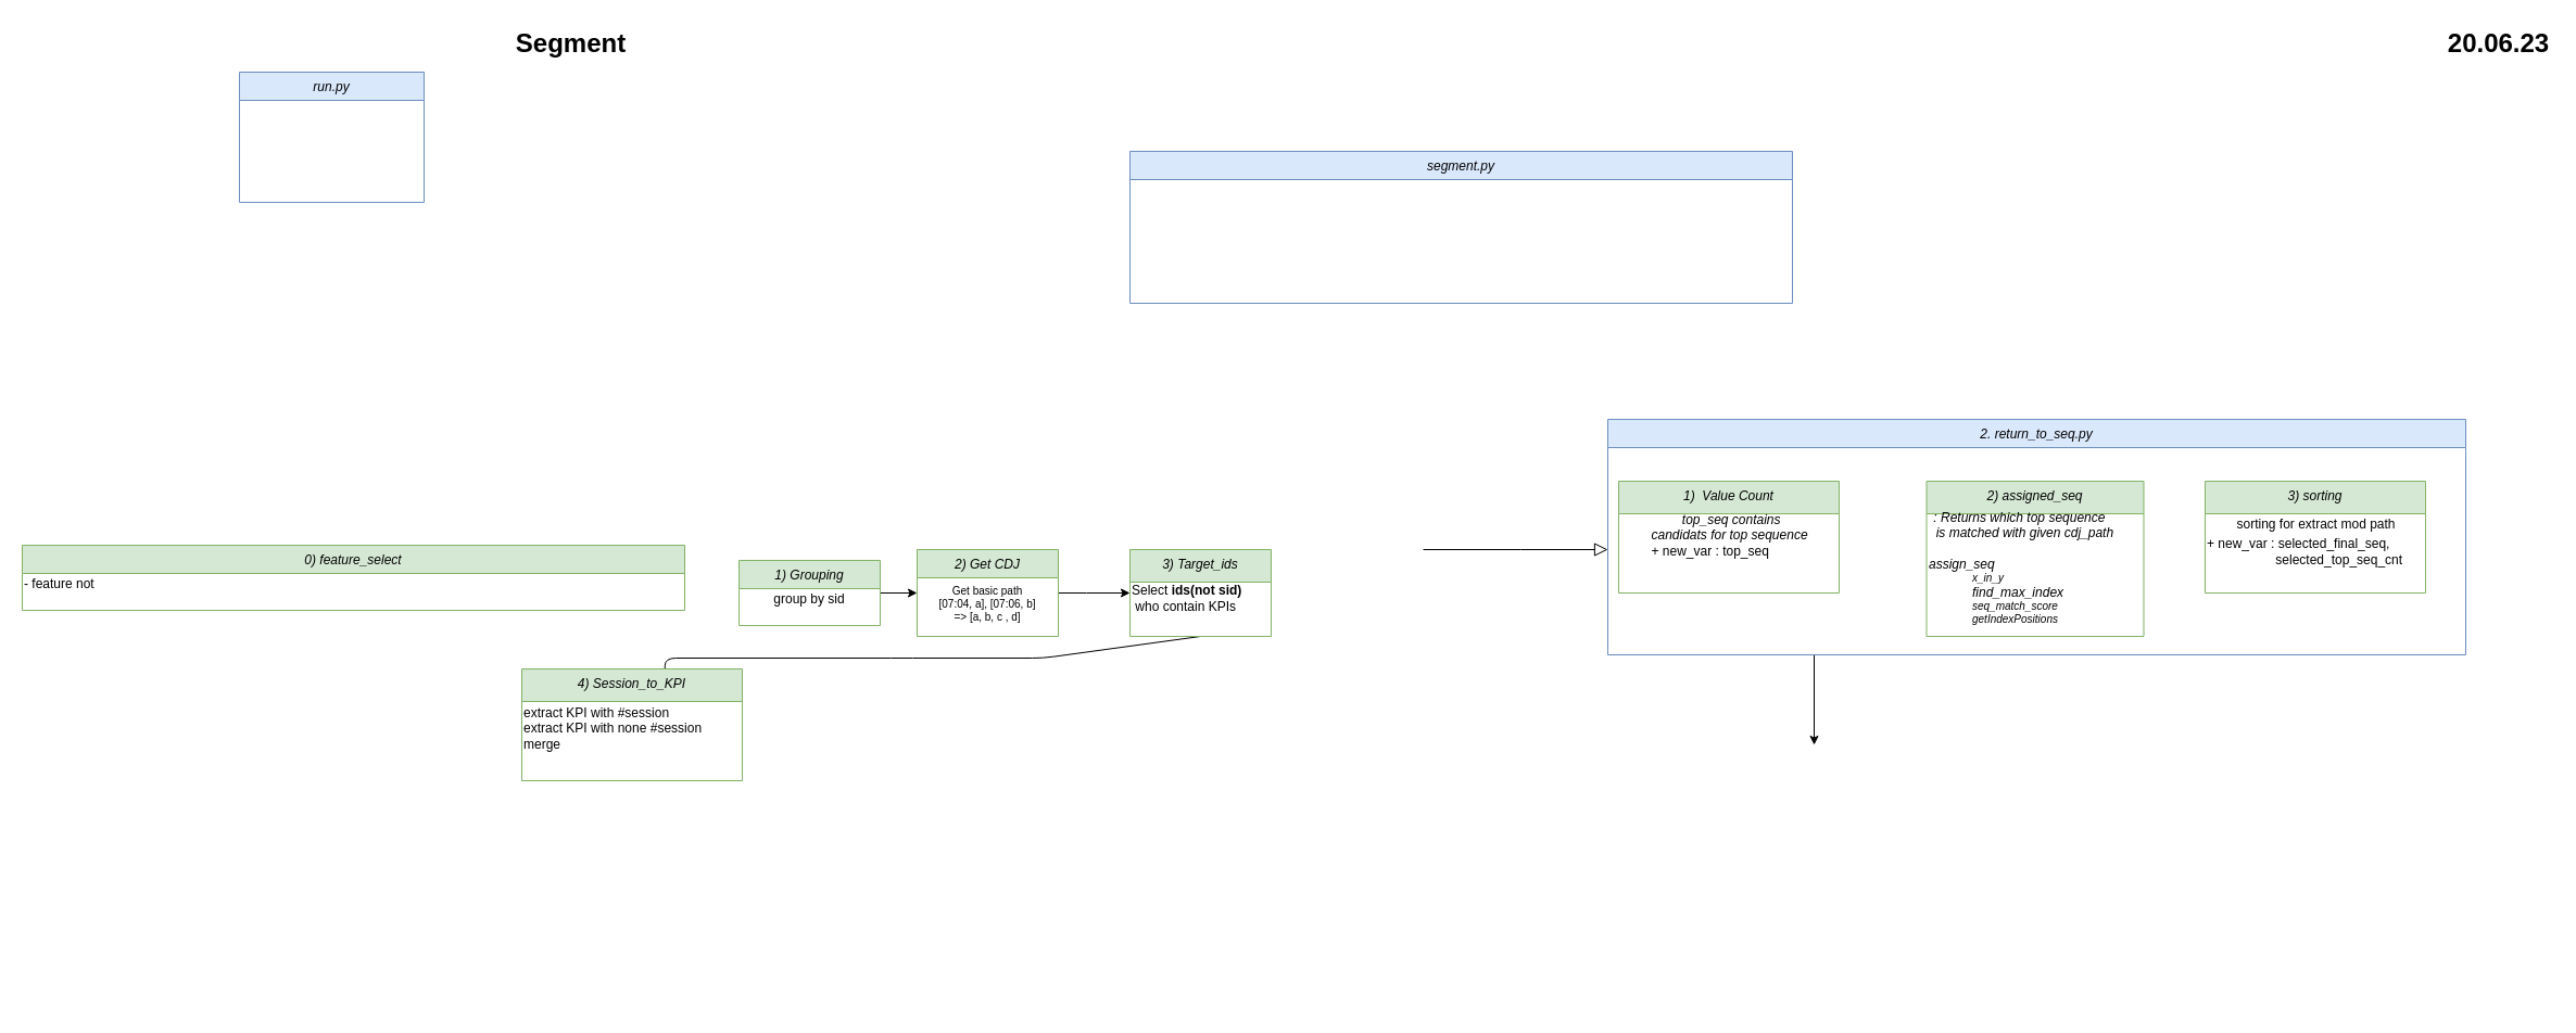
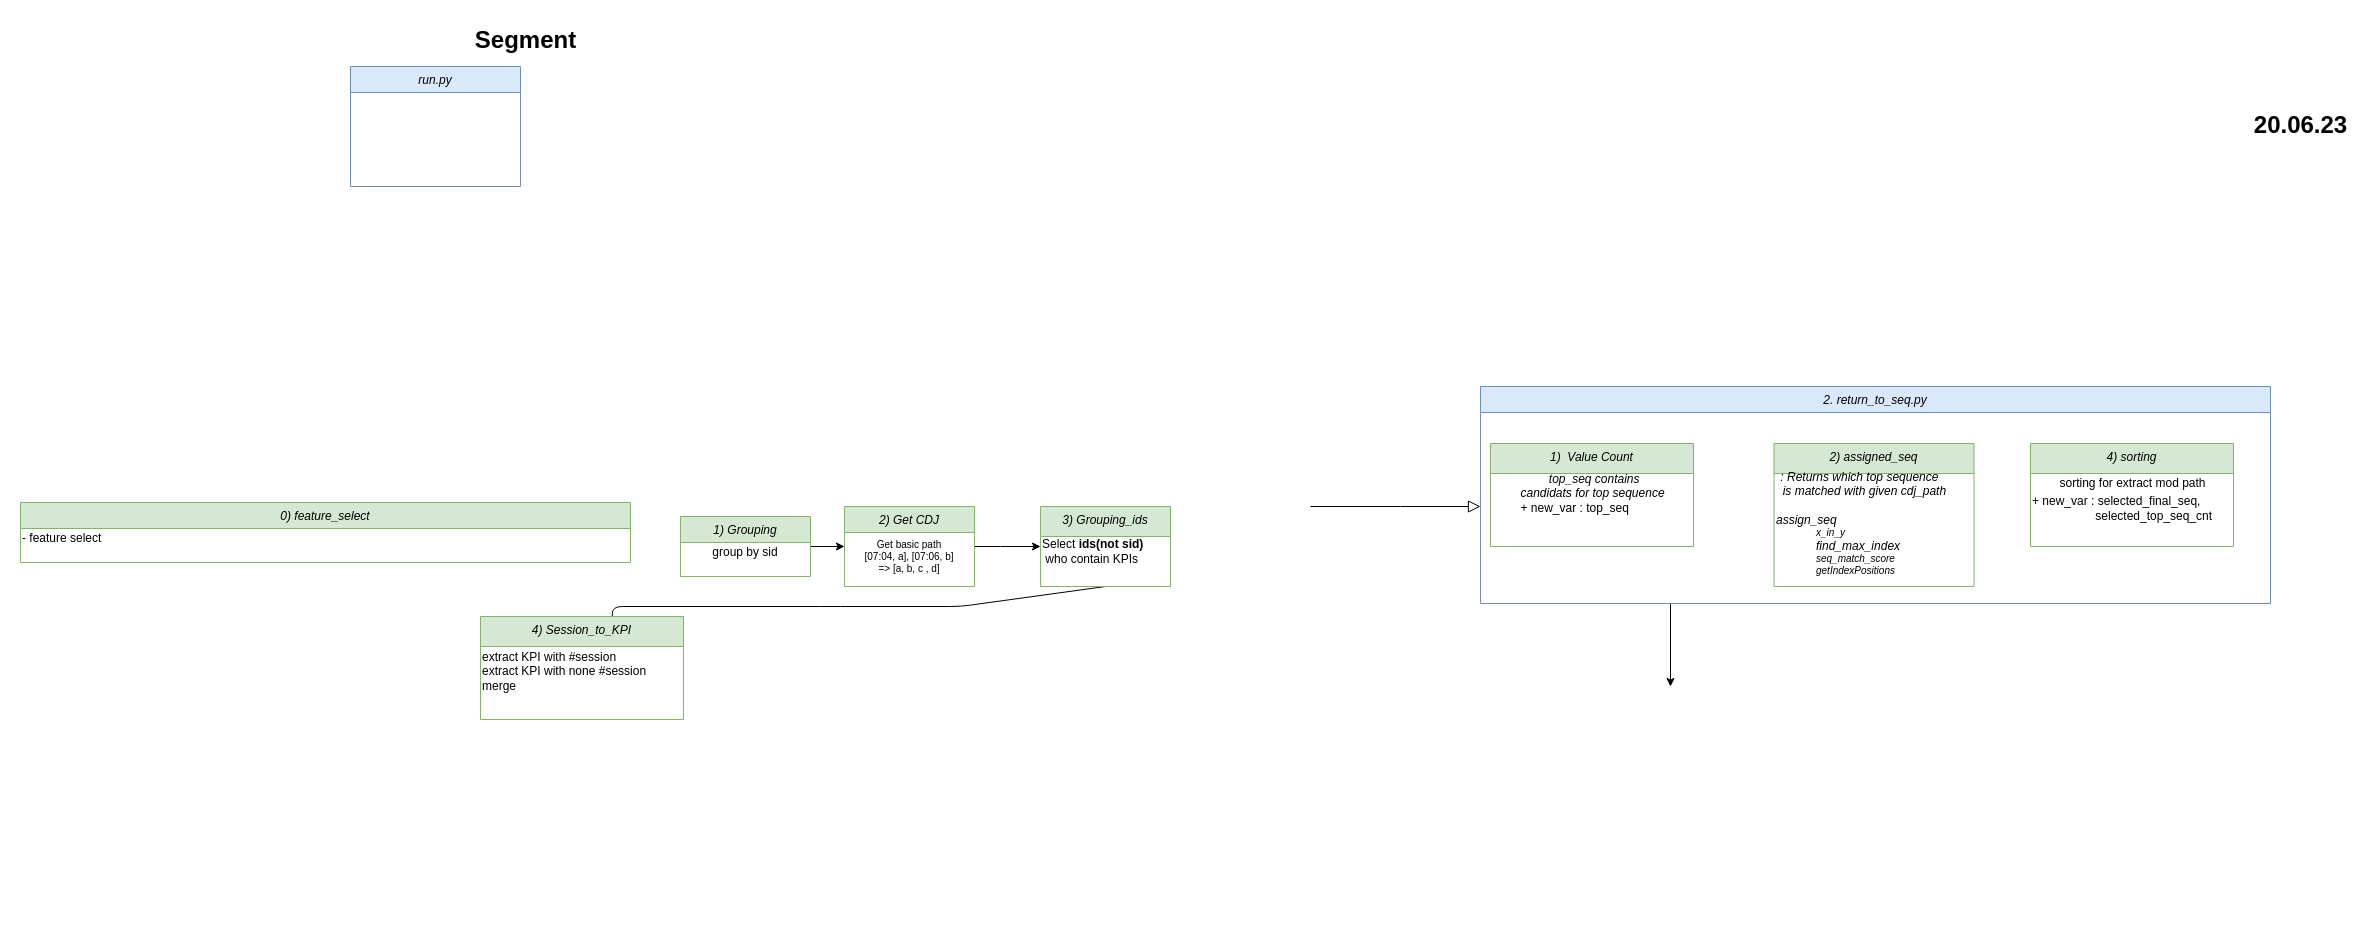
  <mxCell id="0" />
  <mxCell id="1" parent="0" />
  <mxCell id="2" value="Segment" style="text;strokeColor=none;fillColor=none;html=1;fontSize=24;fontStyle=1;verticalAlign=middle;align=center;labelBackgroundColor=none;" parent="1" vertex="1"><mxGeometry x="475" y="20" width="100" height="40" as="geometry" /></mxCell>
- <mxCell id="3" value="20.06.23" style="text;strokeColor=none;fillColor=none;html=1;fontSize=24;fontStyle=1;verticalAlign=middle;align=center;labelBackgroundColor=none;" parent="1" vertex="1"><mxGeometry x="2250" y="20" width="100" height="40" as="geometry" /></mxCell>
+ <mxCell id="3" value="20.06.23" style="text;strokeColor=none;fillColor=none;html=1;fontSize=24;fontStyle=1;verticalAlign=middle;align=center;labelBackgroundColor=none;" parent="1" vertex="1"><mxGeometry x="2250" y="105" width="100" height="40" as="geometry" /></mxCell>
  <mxCell id="4" value="" style="edgeStyle=orthogonalEdgeStyle;rounded=0;orthogonalLoop=1;jettySize=auto;html=1;fontColor=#000000;entryX=0;entryY=0.5;entryDx=0;entryDy=0;" parent="1" source="19" target="21" edge="1"><mxGeometry relative="1" as="geometry"><mxPoint x="790" y="583" as="targetPoint" /><Array as="points" /></mxGeometry></mxCell>
  <mxCell id="5" value="" style="edgeStyle=orthogonalEdgeStyle;rounded=0;orthogonalLoop=1;jettySize=auto;html=1;fontColor=#000000;" parent="1" source="21" target="23" edge="1"><mxGeometry relative="1" as="geometry"><Array as="points"><mxPoint x="1000" y="546" /><mxPoint x="1000" y="546" /></Array></mxGeometry></mxCell>
  <mxCell id="6" value="" style="endArrow=classic;html=1;fontSize=10;fontColor=#000000;entryX=0.5;entryY=0;entryDx=0;entryDy=0;exitX=0.5;exitY=1;exitDx=0;exitDy=0;" parent="1" source="23" edge="1"><mxGeometry width="50" height="50" relative="1" as="geometry"><mxPoint x="731" y="856" as="sourcePoint" /><mxPoint x="611.5" y="626" as="targetPoint" /><Array as="points"><mxPoint x="960" y="606" /><mxPoint x="830" y="606" /><mxPoint x="612" y="606" /></Array></mxGeometry></mxCell>
  <mxCell id="7" value="" style="edgeStyle=orthogonalEdgeStyle;rounded=0;orthogonalLoop=1;jettySize=auto;html=1;" parent="1" edge="1"><mxGeometry relative="1" as="geometry"><mxPoint x="1670" y="603" as="sourcePoint" /><Array as="points"><mxPoint x="1670" y="603" /></Array><mxPoint x="1670" y="686" as="targetPoint" /></mxGeometry></mxCell>
  <mxCell id="8" value="" style="endArrow=block;endSize=10;endFill=0;shadow=0;strokeWidth=1;rounded=0;edgeStyle=elbowEdgeStyle;elbow=vertical;" parent="1" edge="1"><mxGeometry width="160" relative="1" as="geometry"><mxPoint x="1310" y="506" as="sourcePoint" /><mxPoint x="1480" y="506" as="targetPoint" /><Array as="points"><mxPoint x="1400" y="506" /></Array></mxGeometry></mxCell>
  <mxCell id="9" value="&lt;span style=&quot;color: rgba(0 , 0 , 0 , 0) ; font-family: monospace ; font-size: 0px&quot;&gt;df&lt;/span&gt;" style="text;html=1;align=center;verticalAlign=middle;resizable=0;points=[];autosize=1;" parent="1" vertex="1"><mxGeometry x="1050" y="910" width="20" height="20" as="geometry" /></mxCell>
  <mxCell id="10" value="&lt;div style=&quot;text-align: left&quot;&gt;&lt;br&gt;&lt;/div&gt;" style="text;html=1;align=center;verticalAlign=middle;resizable=0;points=[];autosize=1;" parent="1" vertex="1"><mxGeometry x="1731" y="616" width="20" height="20" as="geometry" /></mxCell>
  <mxCell id="11" value="1)  Value Count" style="swimlane;fontStyle=2;align=center;verticalAlign=top;childLayout=stackLayout;horizontal=1;startSize=30;horizontalStack=0;resizeParent=1;resizeLast=0;collapsible=1;marginBottom=0;rounded=0;shadow=0;strokeWidth=1;fillColor=#d5e8d4;strokeColor=#82b366;" parent="1" vertex="1"><mxGeometry x="1490" y="443" width="203" height="103" as="geometry"><mxRectangle x="130" y="380" width="160" height="26" as="alternateBounds" /></mxGeometry></mxCell>
  <mxCell id="12" value="&lt;span style=&quot;font-size: 12px&quot;&gt;&lt;i&gt;&amp;nbsp;top_seq contains &lt;/i&gt;&lt;/span&gt;&lt;br&gt;&lt;span style=&quot;font-size: 12px&quot;&gt;&lt;i&gt;candidats for top sequence&lt;/i&gt;&lt;/span&gt;&lt;br&gt;&lt;div style=&quot;text-align: left&quot;&gt;&lt;font style=&quot;font-size: 12px&quot;&gt;+ new_var : top_seq&lt;/font&gt;&lt;/div&gt;" style="text;html=1;align=center;verticalAlign=middle;resizable=0;points=[];autosize=1;fontSize=10;fontColor=#000000;" parent="11" vertex="1"><mxGeometry y="30" width="203" height="40" as="geometry" /></mxCell>
  <mxCell id="13" value="2) assigned_seq" style="swimlane;fontStyle=2;align=center;verticalAlign=top;childLayout=stackLayout;horizontal=1;startSize=30;horizontalStack=0;resizeParent=1;resizeLast=0;collapsible=1;marginBottom=0;rounded=0;shadow=0;strokeWidth=1;fillColor=#d5e8d4;strokeColor=#82b366;" parent="1" vertex="1"><mxGeometry x="1773.5" y="443" width="200" height="143" as="geometry"><mxRectangle x="130" y="380" width="160" height="26" as="alternateBounds" /></mxGeometry></mxCell>
  <mxCell id="14" value="&lt;div&gt;&lt;/div&gt;&lt;span style=&quot;font-size: 12px&quot;&gt;&lt;div style=&quot;text-align: center&quot;&gt;&lt;i&gt;: Returns which top sequence&amp;nbsp;&lt;/i&gt;&lt;/div&gt;&lt;i&gt;&lt;div style=&quot;text-align: center&quot;&gt;&lt;i&gt;&amp;nbsp; is matched with given cdj_path&lt;/i&gt;&lt;/div&gt;&lt;/i&gt;&lt;/span&gt;&lt;div style=&quot;text-align: center&quot;&gt;&lt;i&gt;&lt;span style=&quot;font-size: 12px&quot;&gt;&lt;br&gt;&lt;/span&gt;&lt;/i&gt;&lt;/div&gt;&lt;div&gt;&lt;i&gt;&lt;span style=&quot;font-size: 12px&quot;&gt;assign_seq&lt;/span&gt;&lt;/i&gt;&lt;/div&gt;&lt;blockquote style=&quot;margin: 0 0 0 40px ; border: none ; padding: 0px&quot;&gt;&lt;i&gt;&lt;div&gt;&lt;i&gt;x_in_y&lt;/i&gt;&lt;/div&gt;&lt;/i&gt;&lt;i&gt;&lt;span style=&quot;font-size: 12px&quot;&gt;&lt;div&gt;&lt;i style=&quot;font-size: 10px&quot;&gt;&lt;span style=&quot;font-size: 12px&quot;&gt;find_max_index&lt;/span&gt;&lt;/i&gt;&lt;/div&gt;&lt;/span&gt;&lt;/i&gt;&lt;i&gt;&lt;div&gt;&lt;i&gt;seq_match_score&lt;/i&gt;&lt;/div&gt;&lt;/i&gt;&lt;i&gt;&lt;div&gt;&lt;i&gt;getIndexPositions&lt;/i&gt;&lt;/div&gt;&lt;/i&gt;&lt;/blockquote&gt;" style="text;html=1;align=left;verticalAlign=middle;resizable=0;points=[];autosize=1;fontSize=10;fontColor=#000000;" parent="13" vertex="1"><mxGeometry y="30" width="200" height="100" as="geometry" /></mxCell>
- <mxCell id="15" value="3) sorting" style="swimlane;fontStyle=2;align=center;verticalAlign=top;childLayout=stackLayout;horizontal=1;startSize=30;horizontalStack=0;resizeParent=1;resizeLast=0;collapsible=1;marginBottom=0;rounded=0;shadow=0;strokeWidth=1;fillColor=#d5e8d4;strokeColor=#82b366;" parent="1" vertex="1"><mxGeometry x="2030" y="443" width="203" height="103" as="geometry"><mxRectangle x="130" y="380" width="160" height="26" as="alternateBounds" /></mxGeometry></mxCell>
+ <mxCell id="15" value="4) sorting" style="swimlane;fontStyle=2;align=center;verticalAlign=top;childLayout=stackLayout;horizontal=1;startSize=30;horizontalStack=0;resizeParent=1;resizeLast=0;collapsible=1;marginBottom=0;rounded=0;shadow=0;strokeWidth=1;fillColor=#d5e8d4;strokeColor=#82b366;" parent="1" vertex="1"><mxGeometry x="2030" y="443" width="203" height="103" as="geometry"><mxRectangle x="130" y="380" width="160" height="26" as="alternateBounds" /></mxGeometry></mxCell>
  <mxCell id="16" value="&lt;span style=&quot;font-size: 12px&quot;&gt;sorting for extract mod path&lt;/span&gt;" style="text;html=1;align=center;verticalAlign=middle;resizable=0;points=[];autosize=1;fontSize=10;fontColor=#000000;" parent="15" vertex="1"><mxGeometry y="30" width="203" height="20" as="geometry" /></mxCell>
  <mxCell id="17" value="&lt;span&gt;&lt;font style=&quot;font-size: 12px&quot;&gt;+ new_var :&amp;nbsp;&lt;/font&gt;&lt;/span&gt;selected_final_seq,&lt;br&gt;&amp;nbsp; &amp;nbsp; &amp;nbsp; &amp;nbsp; &amp;nbsp; &amp;nbsp; &amp;nbsp; &amp;nbsp; &amp;nbsp; &amp;nbsp;selected_top_seq_cnt" style="text;html=1;align=left;verticalAlign=middle;resizable=0;points=[];autosize=1;" parent="15" vertex="1"><mxGeometry y="50" width="203" height="30" as="geometry" /></mxCell>
  <mxCell id="18" value="2. return_to_seq.py" style="swimlane;fontStyle=2;align=center;verticalAlign=top;childLayout=stackLayout;horizontal=1;startSize=26;horizontalStack=0;resizeParent=1;resizeLast=0;collapsible=1;marginBottom=0;rounded=0;shadow=0;strokeWidth=1;fillColor=#dae8fc;strokeColor=#6c8ebf;" parent="1" vertex="1"><mxGeometry x="1480" y="386" width="790" height="217" as="geometry"><mxRectangle x="550" y="140" width="160" height="26" as="alternateBounds" /></mxGeometry></mxCell>
  <mxCell id="19" value="1) Grouping" style="swimlane;fontStyle=2;align=center;verticalAlign=top;childLayout=stackLayout;horizontal=1;startSize=26;horizontalStack=0;resizeParent=1;resizeLast=0;collapsible=1;marginBottom=0;rounded=0;shadow=0;strokeWidth=1;fillColor=#d5e8d4;strokeColor=#82b366;" parent="1" vertex="1"><mxGeometry x="680" y="516" width="130" height="60" as="geometry"><mxRectangle y="10" width="160" height="26" as="alternateBounds" /></mxGeometry></mxCell>
  <mxCell id="20" value="group by sid" style="text;html=1;strokeColor=none;fillColor=none;align=center;verticalAlign=middle;whiteSpace=wrap;rounded=0;labelBackgroundColor=none;fontColor=#000000;" parent="19" vertex="1"><mxGeometry y="26" width="130" height="20" as="geometry" /></mxCell>
  <mxCell id="21" value="2) Get CDJ" style="swimlane;fontStyle=2;align=center;verticalAlign=top;childLayout=stackLayout;horizontal=1;startSize=26;horizontalStack=0;resizeParent=1;resizeLast=0;collapsible=1;marginBottom=0;rounded=0;shadow=0;strokeWidth=1;fillColor=#d5e8d4;strokeColor=#82b366;" parent="1" vertex="1"><mxGeometry x="844" y="506" width="130" height="80" as="geometry"><mxRectangle x="130" y="380" width="160" height="26" as="alternateBounds" /></mxGeometry></mxCell>
  <mxCell id="22" value="Get basic path&#10;[07:04, a], [07:06, b]&#10;=&gt; [a, b, c , d]" style="text;align=center;verticalAlign=top;spacingLeft=4;spacingRight=4;overflow=hidden;rotatable=0;points=[[0,0.5],[1,0.5]];portConstraint=eastwest;fontSize=10;" parent="21" vertex="1"><mxGeometry y="26" width="130" height="54" as="geometry" /></mxCell>
- <mxCell id="23" value="3) Target_ids" style="swimlane;fontStyle=2;align=center;verticalAlign=top;childLayout=stackLayout;horizontal=1;startSize=30;horizontalStack=0;resizeParent=1;resizeLast=0;collapsible=1;marginBottom=0;rounded=0;shadow=0;strokeWidth=1;fillColor=#d5e8d4;strokeColor=#82b366;" parent="1" vertex="1"><mxGeometry x="1040" y="506" width="130" height="80" as="geometry"><mxRectangle x="130" y="380" width="160" height="26" as="alternateBounds" /></mxGeometry></mxCell>
+ <mxCell id="23" value="3) Grouping_ids" style="swimlane;fontStyle=2;align=center;verticalAlign=top;childLayout=stackLayout;horizontal=1;startSize=30;horizontalStack=0;resizeParent=1;resizeLast=0;collapsible=1;marginBottom=0;rounded=0;shadow=0;strokeWidth=1;fillColor=#d5e8d4;strokeColor=#82b366;" parent="1" vertex="1"><mxGeometry x="1040" y="506" width="130" height="80" as="geometry"><mxRectangle x="130" y="380" width="160" height="26" as="alternateBounds" /></mxGeometry></mxCell>
  <mxCell id="24" value="&lt;div style=&quot;&quot;&gt;&lt;span&gt;Select &lt;/span&gt;&lt;b&gt;ids(not sid)&lt;/b&gt;&lt;/div&gt;&lt;span&gt;&lt;div style=&quot;&quot;&gt;&lt;span&gt;&amp;nbsp;who contain KPIs&lt;/span&gt;&lt;/div&gt;&lt;/span&gt;" style="text;html=1;align=left;verticalAlign=middle;resizable=0;points=[];autosize=1;fontColor=#000000;" parent="23" vertex="1"><mxGeometry y="30" width="130" height="30" as="geometry" /></mxCell>
  <mxCell id="25" value="4) Session_to_KPI" style="swimlane;fontStyle=2;align=center;verticalAlign=top;childLayout=stackLayout;horizontal=1;startSize=30;horizontalStack=0;resizeParent=1;resizeLast=0;collapsible=1;marginBottom=0;rounded=0;shadow=0;strokeWidth=1;fillColor=#d5e8d4;strokeColor=#82b366;" parent="1" vertex="1"><mxGeometry x="480" y="616" width="203" height="103" as="geometry"><mxRectangle x="130" y="380" width="160" height="26" as="alternateBounds" /></mxGeometry></mxCell>
  <mxCell id="26" value="&lt;span&gt;extract&amp;nbsp;KPI with #session&lt;/span&gt;&lt;br&gt;&lt;span&gt;extract&amp;nbsp;KPI with none #session&lt;/span&gt;&lt;br&gt;&lt;span&gt;merge&amp;nbsp;&lt;/span&gt;" style="text;html=1;align=left;verticalAlign=middle;resizable=0;points=[];autosize=1;fontColor=#000000;" parent="25" vertex="1"><mxGeometry y="30" width="203" height="50" as="geometry" /></mxCell>
- <mxCell id="27" value="segment.py" style="swimlane;fontStyle=2;align=center;verticalAlign=top;childLayout=stackLayout;horizontal=1;startSize=26;horizontalStack=0;resizeParent=1;resizeLast=0;collapsible=1;marginBottom=0;rounded=0;shadow=0;strokeWidth=1;fillColor=#dae8fc;strokeColor=#6c8ebf;" vertex="1" parent="1"><mxGeometry x="1040" y="139" width="610" height="140" as="geometry"><mxRectangle x="550" y="140" width="160" height="26" as="alternateBounds" /></mxGeometry></mxCell>
- <mxCell id="28" value="run.py" style="swimlane;fontStyle=2;align=center;verticalAlign=top;childLayout=stackLayout;horizontal=1;startSize=26;horizontalStack=0;resizeParent=1;resizeLast=0;collapsible=1;marginBottom=0;rounded=0;shadow=0;strokeWidth=1;fillColor=#dae8fc;strokeColor=#6c8ebf;" parent="1" vertex="1"><mxGeometry x="220" y="66" width="170" height="120" as="geometry"><mxRectangle x="550" y="140" width="160" height="26" as="alternateBounds" /></mxGeometry></mxCell>
+ <mxCell id="28" value="run.py" style="swimlane;fontStyle=2;align=center;verticalAlign=top;childLayout=stackLayout;horizontal=1;startSize=26;horizontalStack=0;resizeParent=1;resizeLast=0;collapsible=1;marginBottom=0;rounded=0;shadow=0;strokeWidth=1;fillColor=#dae8fc;strokeColor=#6c8ebf;" parent="1" vertex="1"><mxGeometry x="350" y="66" width="170" height="120" as="geometry"><mxRectangle x="550" y="140" width="160" height="26" as="alternateBounds" /></mxGeometry></mxCell>
  <mxCell id="29" value="0) feature_select" style="swimlane;fontStyle=2;align=center;verticalAlign=top;childLayout=stackLayout;horizontal=1;startSize=26;horizontalStack=0;resizeParent=1;resizeLast=0;collapsible=1;marginBottom=0;rounded=0;shadow=0;strokeWidth=1;fillColor=#d5e8d4;strokeColor=#82b366;" parent="1" vertex="1"><mxGeometry x="20" y="502" width="610" height="60" as="geometry"><mxRectangle y="10" width="160" height="26" as="alternateBounds" /></mxGeometry></mxCell>
- <mxCell id="30" value="&lt;div&gt;&lt;span&gt;- feature not&lt;/span&gt;&lt;br&gt;&lt;/div&gt;" style="text;html=1;strokeColor=none;fillColor=none;align=left;verticalAlign=middle;whiteSpace=wrap;rounded=0;labelBackgroundColor=none;fontColor=#000000;" parent="29" vertex="1"><mxGeometry y="26" width="610" height="20" as="geometry" /></mxCell>
+ <mxCell id="30" value="&lt;div&gt;&lt;span&gt;- feature select&lt;/span&gt;&lt;br&gt;&lt;/div&gt;" style="text;html=1;strokeColor=none;fillColor=none;align=left;verticalAlign=middle;whiteSpace=wrap;rounded=0;labelBackgroundColor=none;fontColor=#000000;" parent="29" vertex="1"><mxGeometry y="26" width="610" height="20" as="geometry" /></mxCell>
